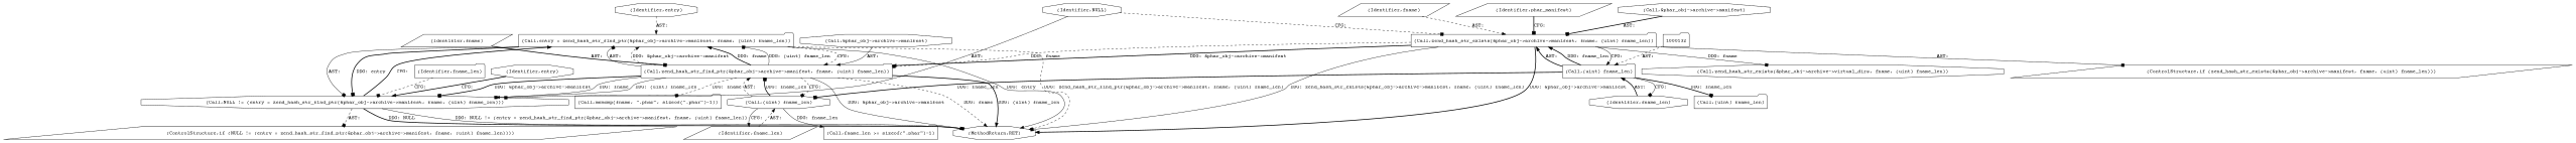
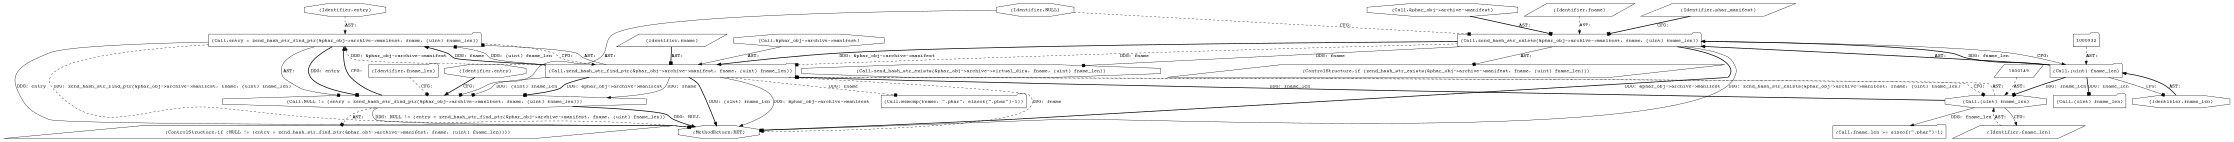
  digraph {
    fontname="Courier Prime"
    node [fontname="Courier Prime" shape=octagon]
    edge [arrowhead=normal fontname="Courier Prime" style=bold]
    n1 [label="(Call,entry = zend_hash_str_find_ptr(&phar_obj->archive->manifest, fname, (uint) fname_len))" shape=folder]
    n2 [label="(Call,zend_hash_str_find_ptr(&phar_obj->archive->manifest, fname, (uint) fname_len))" shape=folder]
    n3 [label="(Call,NULL != (entry = zend_hash_str_find_ptr(&phar_obj->archive->manifest, fname, (uint) fname_len)))"]
    n4 [label="(MethodReturn,RET)"]
    n5 [label="(Call,(uint) fname_len)"]
    n6 [label="(Call,memcmp(fname, \".phar\", sizeof(\".phar\")-1))" shape=folder]
    n7 [label="(ControlStructure,if (NULL != (entry = zend_hash_str_find_ptr(&phar_obj->archive->manifest, fname, (uint) fname_len))))" shape=parallelogram]
    n8 [label="(Call,fname_len >= sizeof(\".phar\")-1)" shape=folder]
    n9 [label="(Identifier,fname_len)" shape=parallelogram]
    n10 [label="(Call,zend_hash_str_exists(&phar_obj->archive->manifest, fname, (uint) fname_len))" shape=folder]
    n11 [label="(Call,(uint) fname_len)" shape=folder]
    n12 [label="(Call,zend_hash_str_exists(&phar_obj->archive->virtual_dirs, fname, (uint) fname_len))"]
    n13 [label="(ControlStructure,if (zend_hash_str_exists(&phar_obj->archive->manifest, fname, (uint) fname_len)))" shape=parallelogram]
    n14 [label="(Identifier,fname_len)"]
    n15 [label="(Call,(uint) fname_len)" shape=folder]
    n16 [label="(Identifier,NULL)"]
    n17 [label="(Identifier,phar_manifest)" shape=parallelogram]
    n18 [label="(Identifier,fname_len)" shape=folder]
    n19 [label="(Call,&phar_obj->archive->manifest)"]
    n20 [label="(Identifier,fname)" shape=parallelogram]
    n21 [label="(Call,&phar_obj->archive->manifest)"]
    n22 [label="(Identifier,entry)"]
    n23 [label="(Identifier,entry)"]
    n24 [label="(Identifier,fname)" shape=parallelogram]
-   1000132 [shape=folder]
+   1000132 [shape=folder label=1000932]
+   1000149 [shape=parallelogram]
    n1 -> n2 [label="CFG: " style=dashed]
    n1 -> n3 [arrowhead=box label="AST: " style=solid]
    n1 -> n3 [arrowhead=box label="DDG: entry"]
    n1 -> n4 [label="DDG: entry" style=solid]
    n1 -> n4 [label="DDG: zend_hash_str_find_ptr(&phar_obj->archive->manifest, fname, (uint) fname_len)" style=dashed]
    n2 -> n1 [arrowhead=box label="AST: " style=solid]
    n2 -> n1 [label="DDG: &phar_obj->archive->manifest" style=dashed]
    n2 -> n1 [label="DDG: fname"]
    n2 -> n1 [arrowhead=box label="DDG: (uint) fname_len" style=solid]
    n2 -> n3 [arrowhead=box label="DDG: &phar_obj->archive->manifest"]
    n2 -> n3 [label="DDG: fname" style=solid]
    n2 -> n3 [arrowhead=box label="DDG: (uint) fname_len" style=solid]
    n2 -> n4 [label="DDG: (uint) fname_len"]
    n2 -> n4 [label="DDG: &phar_obj->archive->manifest" style=solid]
    n2 -> n4 [label="DDG: fname" style=dashed]
    n2 -> n5 [arrowhead=box label="CFG: " style=dashed]
    n2 -> n6 [arrowhead=box label="DDG: fname" style=dashed]
    n3 -> n1 [label="CFG: "]
    n3 -> n4 [arrowhead=box label="DDG: NULL != (entry = zend_hash_str_find_ptr(&phar_obj->archive->manifest, fname, (uint) fname_len))" style=solid]
    n3 -> n4 [label="DDG: NULL"]
    n3 -> n7 [arrowhead=box label="AST: " style=dashed]
    n5 -> n2 [label="AST: " style=dashed]
    n5 -> n2 [arrowhead=box label="DDG: fname_len"]
    n5 -> n8 [label="DDG: fname_len" style=solid]
    n5 -> n9 [label="CFG: " style=solid]
    n9 -> n5 [label="AST: " style=dashed]
    n10 -> n2 [label="DDG: &phar_obj->archive->manifest"]
    n10 -> n2 [arrowhead=box label="DDG: fname" style=dashed]
    n10 -> n4 [label="DDG: &phar_obj->archive->manifest"]
    n10 -> n4 [arrowhead=box label="DDG: zend_hash_str_exists(&phar_obj->archive->manifest, fname, (uint) fname_len)" style=solid]
    n10 -> n11 [label="CFG: " style=solid]
    n10 -> n12 [arrowhead=box label="DDG: fname" style=solid]
    n10 -> n13 [arrowhead=box label="AST: " style=solid]
    n11 -> n5 [arrowhead=box label="DDG: fname_len"]
    n11 -> n10 [label="AST: "]
    n11 -> n10 [label="DDG: fname_len"]
    n11 -> n14 [arrowhead=box label="CFG: " style=solid]
    n11 -> n15 [arrowhead=box label="DDG: fname_len"]
    n14 -> n11 [label="AST: "]
    n16 -> n3 [arrowhead=box label="AST: " style=solid]
    n16 -> n10 [arrowhead=box label="CFG: " style=dashed]
    n17 -> n10 [arrowhead=box label="CFG: "]
    n18 -> n3 [arrowhead=box label="CFG: " style=dashed]
    n19 -> n10 [arrowhead=box label="AST: "]
    n20 -> n2 [arrowhead=box label="AST: "]
    n21 -> n2 [label="AST: " style=solid]
    n22 -> n1 [label="AST: " style=dashed]
    n23 -> n3 [label="CFG: "]
    n24 -> n10 [label="AST: " style=dashed]
    1000132 -> n11 [label="AST: " style=dashed]
+   1000149 -> n5 [label="AST: " style=dashed]
  }
